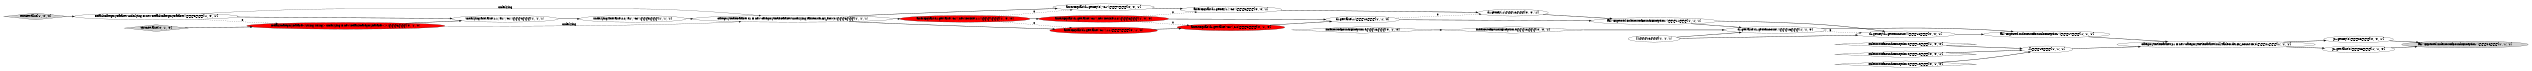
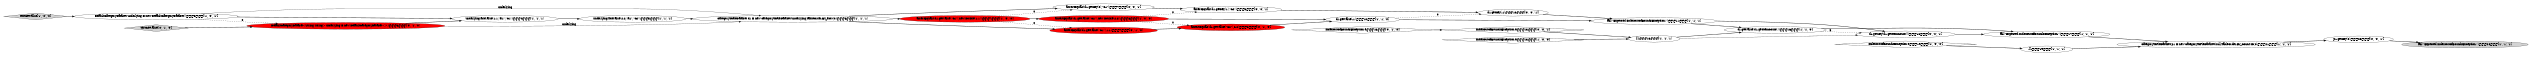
  digraph {
    rankdir=LR
    node [fillcolor=white shape=ellipse style=filled]
    edge [style=bold]
    n1 [label="DefaultCategoryDataset underlying = new DefaultCategoryDataset()@@@3@@@['1', '0', '1']"]
    n2 [fillcolor=red label="DefaultCategoryDataset<String,String> underlying = new DefaultCategoryDataset<>()@@@3@@@['0', '1', '0']"]
    n3 [label="CategoryToPieDataset d1 = new CategoryToPieDataset(underlying,TableOrder.BY_ROW,0)@@@6@@@['1', '1', '1']"]
    n4 [label="underlying.addValue(1.1,\"R1\",\"C1\")@@@4@@@['1', '1', '1']"]
    n5 [fillcolor=red label="assertEquals(d1.getValue(\"C1\"),new Double(1.1))@@@7@@@['1', '0', '0']"]
    n6 [label="assertEquals(d1.getKey(0),\"C1\")@@@7@@@['0', '0', '1']"]
    n7 [fillcolor=red label="assertEquals(d1.getValue(\"C1\"),1.1)@@@7@@@['0', '1', '0']"]
    n8 [label="underlying.addValue(2.2,\"R1\",\"C2\")@@@5@@@['1', '1', '1']"]
    n9 [label="d1.getKey(d1.getItemCount())@@@16@@@['0', '0', '1']"]
    n10 [label="fail(\"Expected IndexOutOfBoundsException.\")@@@17@@@['1', '1', '1']"]
    n11 [label="CategoryToPieDataset p1 = new CategoryToPieDataset(null,TableOrder.BY_COLUMN,0)@@@21@@@['1', '1', '1']"]
    n12 [fillcolor=red label="assertEquals(d1.getValue(\"C2\"),2.2)@@@8@@@['0', '1', '0']"]
    n13 [label="d1.getValue(-1)@@@10@@@['1', '1', '0']"]
    n14 [label="d1.getKey(-1)@@@10@@@['0', '0', '1']"]
    n15 [label="fail(\"Expected IndexOutOfBoundsException.\")@@@11@@@['1', '1', '1']"]
    n16 [label="p1.getKey(0)@@@23@@@['0', '0', '1']"]
-   n17 [label="p1.getValue(0)@@@23@@@['1', '1', '0']"]
    n18 [fillcolor=lightgray label="testGetValue['1', '0', '0']" shape=diamond]
    n19 [fillcolor=lightgray label="fail(\"Expected IndexOutOfBoundsException.\")@@@24@@@['1', '1', '1']"]
    n20 [label="{}@@@13@@@['1', '1', '1']"]
    n21 [label="d1.getValue(d1.getItemCount())@@@16@@@['1', '1', '0']"]
+   n22 [label="IndexOutOfBoundsException e@@@13@@@['1', '0', '0']" shape=diamond]
    n23 [fillcolor=lightgray label="testGetValue['0', '1', '0']" shape=diamond]
-   n24 [label="IndexOutOfBoundsException e@@@19@@@['0', '0', '1']" shape=diamond]
    n25 [label="{}@@@19@@@['1', '1', '1']"]
-   n26 [label="IndexOutOfBoundsException e@@@19@@@['0', '1', '0']" shape=diamond]
    n27 [label="IndexOutOfBoundsException e@@@13@@@['0', '0', '1']" shape=diamond]
    n28 [fillcolor=red label="assertEquals(d1.getValue(\"C2\"),new Double(2.2))@@@8@@@['1', '0', '0']"]
    n29 [label="assertEquals(d1.getKey(1),\"C2\")@@@8@@@['0', '0', '1']"]
    n30 [label="IndexOutOfBoundsException e@@@13@@@['0', '1', '0']" shape=diamond]
    n31 [label="IndexOutOfBoundsException e@@@19@@@['1', '0', '0']" shape=diamond]
    n1 -> n2 [label=0 style=dashed]
    n1 -> n3 [label=underlying style=solid]
    n1 -> n4
    n2 -> n3 [label=underlying style=solid]
    n2 -> n4
    n3 -> n5
    n3 -> n6
    n3 -> n7
    n4 -> n8
    n5 -> n6 [label=0 style=dashed]
    n5 -> n7 [label=0 style=dashed]
    n5 -> n28
    n6 -> n29
    n7 -> n12
    n8 -> n3
    n9 -> n10
    n10 -> n11
    n11 -> n16
-   n11 -> n17
    n12 -> n13
    n13 -> n14 [label=0 style=dashed]
    n13 -> n15
    n14 -> n15
    n15 -> n9
    n15 -> n21
    n16 -> n19
-   n17 -> n19
    n18 -> n1
-   n20 -> n9
+   n20 -> n9 [style=solid]
    n20 -> n21
    n21 -> n9 [label=5 style=dashed]
    n21 -> n10
+   n22 -> n20
    n23 -> n2
-   n24 -> n25
    n25 -> n11
-   n26 -> n25
-   n27 -> n21
+   n27 -> n20
    n28 -> n12 [label=0 style=dashed]
    n28 -> n13
    n28 -> n29 [label=0 style=dashed]
    n29 -> n14
    n30 -> n27
    n31 -> n25
  }
